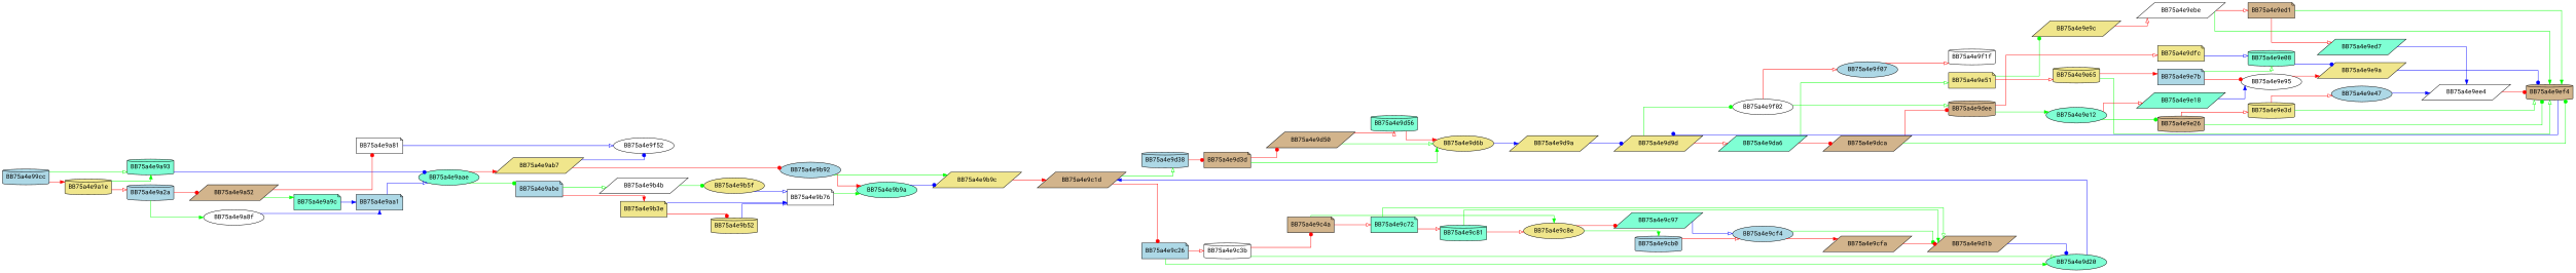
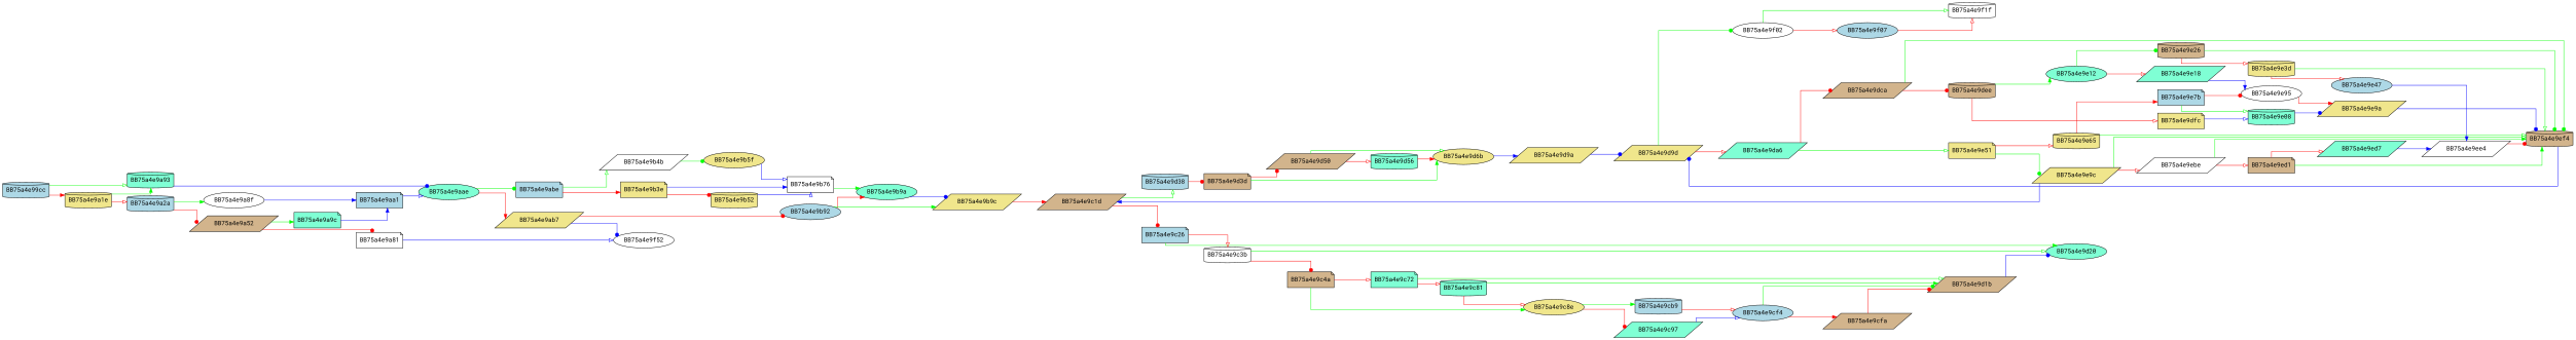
  digraph {
    fontname="Roboto Mono"
    rankdir=LR
    splines=ortho
    node [fillcolor=khaki fontname="Roboto Mono" shape=parallelogram style=filled]
    edge [arrowhead=onormal color=red fontname="Roboto Mono"]
    BB75a4e99cc [fillcolor=lightblue shape=cylinder]
    BB75a4e9a93 [fillcolor=aquamarine shape=cylinder]
    BB75a4e9a1e [shape=cylinder]
    BB75a4e9aae [fillcolor=aquamarine shape=ellipse]
    BB75a4e9a2a [fillcolor=lightblue shape=cylinder]
    BB75a4e9abe [fillcolor=lightblue shape=note]
    BB75a4e9ab7
    BB75a4e9a8f [fillcolor=white shape=ellipse]
    BB75a4e9a52 [fillcolor=tan]
    BB75a4e9aa1 [fillcolor=lightblue shape=note]
    BB75a4e9a9c [fillcolor=aquamarine shape=note]
    BB75a4e9a81 [fillcolor=white shape=note]
    BB75a4e9f52 [fillcolor=white shape=ellipse]
    BB75a4e9b4b [fillcolor=white]
    BB75a4e9b3e [shape=note]
    BB75a4e9b92 [fillcolor=lightblue shape=ellipse]
    BB75a4e9b5f [shape=ellipse]
    BB75a4e9b52 [shape=cylinder]
    BB75a4e9b76 [fillcolor=white shape=note]
    BB75a4e9b9a [fillcolor=aquamarine shape=ellipse]
    BB75a4e9b9c
    BB75a4e9c1d [fillcolor=tan]
    BB75a4e9d38 [fillcolor=lightblue shape=cylinder]
    BB75a4e9c26 [fillcolor=lightblue shape=note]
    BB75a4e9d3d [fillcolor=tan shape=note]
    BB75a4e9d20 [fillcolor=aquamarine shape=ellipse]
    BB75a4e9c3b [fillcolor=white shape=cylinder]
    BB75a4e9d6b [shape=ellipse]
    BB75a4e9d50 [fillcolor=tan]
    BB75a4e9c4a [fillcolor=tan shape=note]
    BB75a4e9c8e [shape=ellipse]
    BB75a4e9c72 [fillcolor=aquamarine shape=note]
-   BB75a4e9cb9 [fillcolor=lightblue shape=cylinder label=BB75a4e9cb0]
+   BB75a4e9cb9 [fillcolor=lightblue shape=cylinder]
    BB75a4e9c97 [fillcolor=aquamarine]
    BB75a4e9d1b [fillcolor=tan]
    BB75a4e9c81 [fillcolor=aquamarine shape=cylinder]
    BB75a4e9cf4 [fillcolor=lightblue shape=ellipse]
    BB75a4e9cfa [fillcolor=tan]
    BB75a4e9d9a
    BB75a4e9d9d
    BB75a4e9d56 [fillcolor=aquamarine shape=cylinder]
    BB75a4e9f02 [fillcolor=white shape=ellipse]
    BB75a4e9da6 [fillcolor=aquamarine]
    BB75a4e9f1f [fillcolor=white shape=cylinder]
    BB75a4e9f07 [fillcolor=lightblue shape=ellipse]
    BB75a4e9e51 [shape=note]
    BB75a4e9dca [fillcolor=tan]
    BB75a4e9e9c
    BB75a4e9e65 [shape=cylinder]
    BB75a4e9ef4 [fillcolor=tan shape=cylinder]
    BB75a4e9dee [fillcolor=tan shape=cylinder]
    BB75a4e9ebe [fillcolor=white]
    BB75a4e9e7b [fillcolor=lightblue shape=note]
    BB75a4e9e12 [fillcolor=aquamarine shape=ellipse]
    BB75a4e9dfc [shape=note]
    BB75a4e9e26 [fillcolor=tan shape=cylinder]
    BB75a4e9e18 [fillcolor=aquamarine]
    BB75a4e9e08 [fillcolor=aquamarine shape=cylinder]
    BB75a4e9e3d [shape=cylinder]
    BB75a4e9e95 [fillcolor=white shape=ellipse]
    BB75a4e9e9a
    BB75a4e9e47 [fillcolor=lightblue shape=ellipse]
    BB75a4e9ee4 [fillcolor=white]
    BB75a4e9ed1 [fillcolor=tan shape=note]
    BB75a4e9ed7 [fillcolor=aquamarine]
    BB75a4e99cc -> BB75a4e9a93 [color=green]
    BB75a4e99cc -> BB75a4e9a1e [arrowhead=normal]
    BB75a4e9a93 -> BB75a4e9aae [arrowhead=dot color=blue]
    BB75a4e9a1e -> BB75a4e9a93 [arrowhead=normal color=green]
    BB75a4e9a1e -> BB75a4e9a2a
    BB75a4e9aae -> BB75a4e9abe [arrowhead=dot color=green]
    BB75a4e9aae -> BB75a4e9ab7 [arrowhead=normal]
    BB75a4e9a2a -> BB75a4e9a8f [arrowhead=normal color=green]
    BB75a4e9a2a -> BB75a4e9a52 [arrowhead=dot]
    BB75a4e9abe -> BB75a4e9b4b [color=green]
    BB75a4e9abe -> BB75a4e9b3e [arrowhead=normal]
    BB75a4e9ab7 -> BB75a4e9f52 [arrowhead=dot color=blue]
    BB75a4e9ab7 -> BB75a4e9b92 [arrowhead=dot]
    BB75a4e9a8f -> BB75a4e9aa1 [arrowhead=normal color=blue]
    BB75a4e9a52 -> BB75a4e9a9c [arrowhead=normal color=green]
    BB75a4e9a52 -> BB75a4e9a81 [arrowhead=dot]
    BB75a4e9aa1 -> BB75a4e9aae [color=blue]
    BB75a4e9a9c -> BB75a4e9aa1 [arrowhead=normal color=blue]
    BB75a4e9a81 -> BB75a4e9f52 [color=blue]
    BB75a4e9b4b -> BB75a4e9b5f [arrowhead=dot color=green]
    BB75a4e9b3e -> BB75a4e9b52 [arrowhead=dot]
    BB75a4e9b3e -> BB75a4e9b76 [arrowhead=normal color=blue]
    BB75a4e9b92 -> BB75a4e9b9a [arrowhead=normal]
    BB75a4e9b92 -> BB75a4e9b9c [arrowhead=normal color=green]
    BB75a4e9b5f -> BB75a4e9b76 [color=blue]
    BB75a4e9b52 -> BB75a4e9b76 [color=blue]
    BB75a4e9b76 -> BB75a4e9b9a [arrowhead=normal color=green]
    BB75a4e9b9a -> BB75a4e9b9c [arrowhead=dot color=blue]
    BB75a4e9b9c -> BB75a4e9c1d [arrowhead=normal]
    BB75a4e9c1d -> BB75a4e9d38 [color=green]
    BB75a4e9c1d -> BB75a4e9c26 [arrowhead=dot]
    BB75a4e9d38 -> BB75a4e9d3d [arrowhead=dot]
    BB75a4e9c26 -> BB75a4e9d20 [arrowhead=normal color=green]
    BB75a4e9c26 -> BB75a4e9c3b
    BB75a4e9d3d -> BB75a4e9d6b [arrowhead=normal color=green]
    BB75a4e9d3d -> BB75a4e9d50 [arrowhead=dot]
-   BB75a4e9d20 -> BB75a4e9c1d [arrowhead=normal color=blue]
+   BB75a4e9e9c -> BB75a4e9c1d [arrowhead=normal color=blue]
    BB75a4e9c3b -> BB75a4e9d20 [color=green]
    BB75a4e9c3b -> BB75a4e9c4a [arrowhead=dot]
    BB75a4e9d6b -> BB75a4e9d9a [arrowhead=normal color=blue]
    BB75a4e9d50 -> BB75a4e9d6b [color=green]
    BB75a4e9d50 -> BB75a4e9d56
    BB75a4e9c4a -> BB75a4e9c8e [arrowhead=normal color=green]
    BB75a4e9c4a -> BB75a4e9c72
    BB75a4e9c8e -> BB75a4e9cb9 [arrowhead=normal color=green]
    BB75a4e9c8e -> BB75a4e9c97 [arrowhead=dot]
    BB75a4e9c72 -> BB75a4e9d1b [color=green]
    BB75a4e9c72 -> BB75a4e9c81
    BB75a4e9cb9 -> BB75a4e9cf4
    BB75a4e9c97 -> BB75a4e9cf4 [color=blue]
    BB75a4e9d1b -> BB75a4e9d20 [arrowhead=dot color=blue]
    BB75a4e9c81 -> BB75a4e9c8e
    BB75a4e9c81 -> BB75a4e9d1b [arrowhead=normal color=green]
    BB75a4e9cf4 -> BB75a4e9d1b [arrowhead=dot color=green]
    BB75a4e9cf4 -> BB75a4e9cfa [arrowhead=normal]
    BB75a4e9cfa -> BB75a4e9d1b [arrowhead=dot]
    BB75a4e9d9a -> BB75a4e9d9d [arrowhead=dot color=blue]
    BB75a4e9d9d -> BB75a4e9f02 [arrowhead=dot color=green]
    BB75a4e9d9d -> BB75a4e9da6
    BB75a4e9d56 -> BB75a4e9d6b [arrowhead=normal]
-   BB75a4e9f02 -> BB75a4e9dee [color=green]
+   BB75a4e9f02 -> BB75a4e9f1f [color=green]
    BB75a4e9f02 -> BB75a4e9f07
    BB75a4e9da6 -> BB75a4e9e51 [color=green]
    BB75a4e9da6 -> BB75a4e9dca [arrowhead=dot]
    BB75a4e9f07 -> BB75a4e9f1f
    BB75a4e9e51 -> BB75a4e9e9c [arrowhead=dot color=green]
    BB75a4e9e51 -> BB75a4e9e65
    BB75a4e9dca -> BB75a4e9ef4 [arrowhead=dot color=green]
    BB75a4e9dca -> BB75a4e9dee [arrowhead=dot]
+   BB75a4e9e9c -> BB75a4e9ef4 [color=green]
    BB75a4e9e9c -> BB75a4e9ebe
    BB75a4e9e65 -> BB75a4e9ef4 [color=green]
    BB75a4e9e65 -> BB75a4e9e7b [arrowhead=normal]
    BB75a4e9ef4 -> BB75a4e9d9d [arrowhead=dot color=blue]
    BB75a4e9dee -> BB75a4e9e12 [arrowhead=normal color=green]
    BB75a4e9dee -> BB75a4e9dfc
    BB75a4e9ebe -> BB75a4e9ef4 [arrowhead=normal color=green]
    BB75a4e9ebe -> BB75a4e9ed1
    BB75a4e9e7b -> BB75a4e9e08 [color=green]
    BB75a4e9e7b -> BB75a4e9e95 [arrowhead=dot]
    BB75a4e9e12 -> BB75a4e9e26 [arrowhead=dot color=green]
    BB75a4e9e12 -> BB75a4e9e18
    BB75a4e9dfc -> BB75a4e9e08 [color=blue]
    BB75a4e9e26 -> BB75a4e9ef4 [arrowhead=dot color=green]
    BB75a4e9e26 -> BB75a4e9e3d
    BB75a4e9e18 -> BB75a4e9e95 [arrowhead=normal color=blue]
    BB75a4e9e08 -> BB75a4e9e9a [arrowhead=dot color=blue]
    BB75a4e9e3d -> BB75a4e9ef4 [color=green]
    BB75a4e9e3d -> BB75a4e9e47
    BB75a4e9e95 -> BB75a4e9e9a [arrowhead=normal]
    BB75a4e9e9a -> BB75a4e9ef4 [arrowhead=dot color=blue]
    BB75a4e9e47 -> BB75a4e9ee4 [arrowhead=normal color=blue]
    BB75a4e9ee4 -> BB75a4e9ef4 [arrowhead=dot]
    BB75a4e9ed1 -> BB75a4e9ef4 [arrowhead=normal color=green]
    BB75a4e9ed1 -> BB75a4e9ed7
    BB75a4e9ed7 -> BB75a4e9ee4 [arrowhead=normal color=blue]
  }
